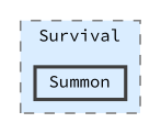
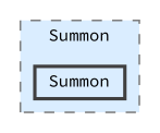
  digraph {
    compound=true
    fontname="Source Code Pro"
    n1 [color=grey25 fillcolor="#daedff" fontname="Source Code Pro" fontsize=10 height=0.2 label=Summon shape=box style="filled,bold" width=0.4]
    subgraph cluster_1 {
      bgcolor="#daedff"
      fontsize=10
-     label=Survival
+     label=Summon
      pencolor=grey50
      style="filled,dashed"
      n1
    }
  }
